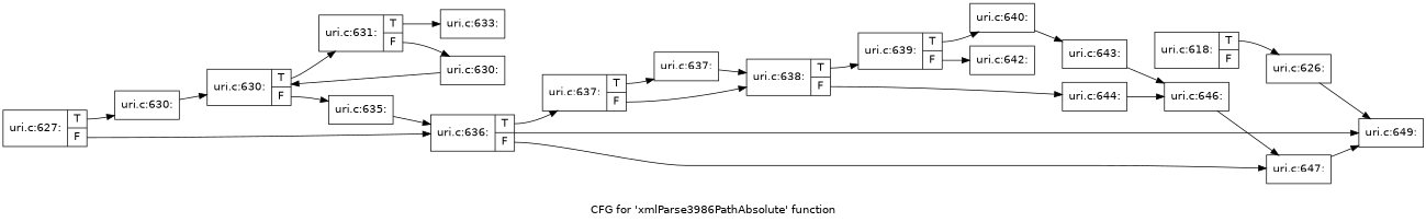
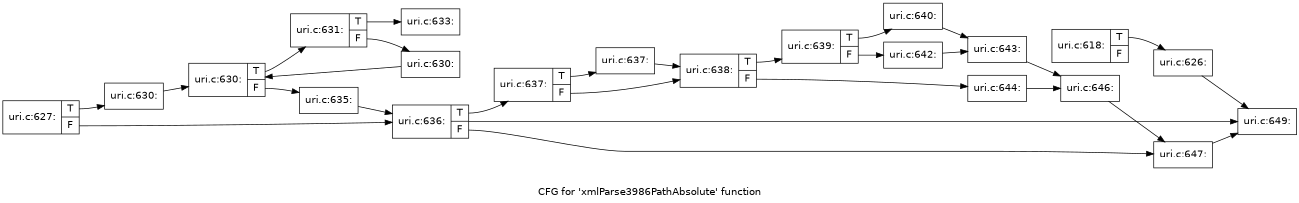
  digraph {
    fontname="DejaVu Sans"
    label="CFG for 'xmlParse3986PathAbsolute' function"
    rankdir=LR
    node [fontname="DejaVu Sans" shape=record]
    edge [fontname="DejaVu Sans"]
    n1 [label="{uri.c:618:|{<s0>T|<s1>F}}"]
    n2 [label="{uri.c:626:}"]
    n3 [label="{uri.c:649:}"]
    n4 [label="{uri.c:627:|{<s0>T|<s1>F}}"]
    n5 [label="{uri.c:630:}"]
    n6 [label="{uri.c:636:|{<s0>T|<s1>F}}"]
    n7 [label="{uri.c:630:|{<s0>T|<s1>F}}"]
    n8 [label="{uri.c:637:|{<s0>T|<s1>F}}"]
    n9 [label="{uri.c:647:}"]
    n10 [label="{uri.c:631:|{<s0>T|<s1>F}}"]
    n11 [label="{uri.c:635:}"]
    n12 [label="{uri.c:637:}"]
    n13 [label="{uri.c:638:|{<s0>T|<s1>F}}"]
    n14 [label="{uri.c:633:}"]
    n15 [label="{uri.c:630:}"]
    n16 [label="{uri.c:639:|{<s0>T|<s1>F}}"]
    n17 [label="{uri.c:644:}"]
    n18 [label="{uri.c:640:}"]
    n19 [label="{uri.c:642:}"]
    n20 [label="{uri.c:646:}"]
    n21 [label="{uri.c:643:}"]
    n1 -> n2 [tailport=s0]
    n2 -> n3
    n4 -> n5 [tailport=s0]
    n4 -> n6 [tailport=s1]
    n5 -> n7
    n6 -> n3
    n6 -> n8 [tailport=s0]
    n6 -> n9 [tailport=s1]
    n7 -> n10 [tailport=s0]
    n7 -> n11 [tailport=s1]
    n8 -> n12 [tailport=s0]
    n8 -> n13 [tailport=s1]
    n9 -> n3
    n10 -> n14 [tailport=s0]
    n10 -> n15 [tailport=s1]
    n11 -> n6
    n12 -> n13
    n13 -> n16 [tailport=s0]
    n13 -> n17 [tailport=s1]
    n15 -> n7
    n16 -> n18 [tailport=s0]
    n16 -> n19 [tailport=s1]
    n17 -> n20
    n18 -> n21
+   n19 -> n21
    n20 -> n9
    n21 -> n20
  }
